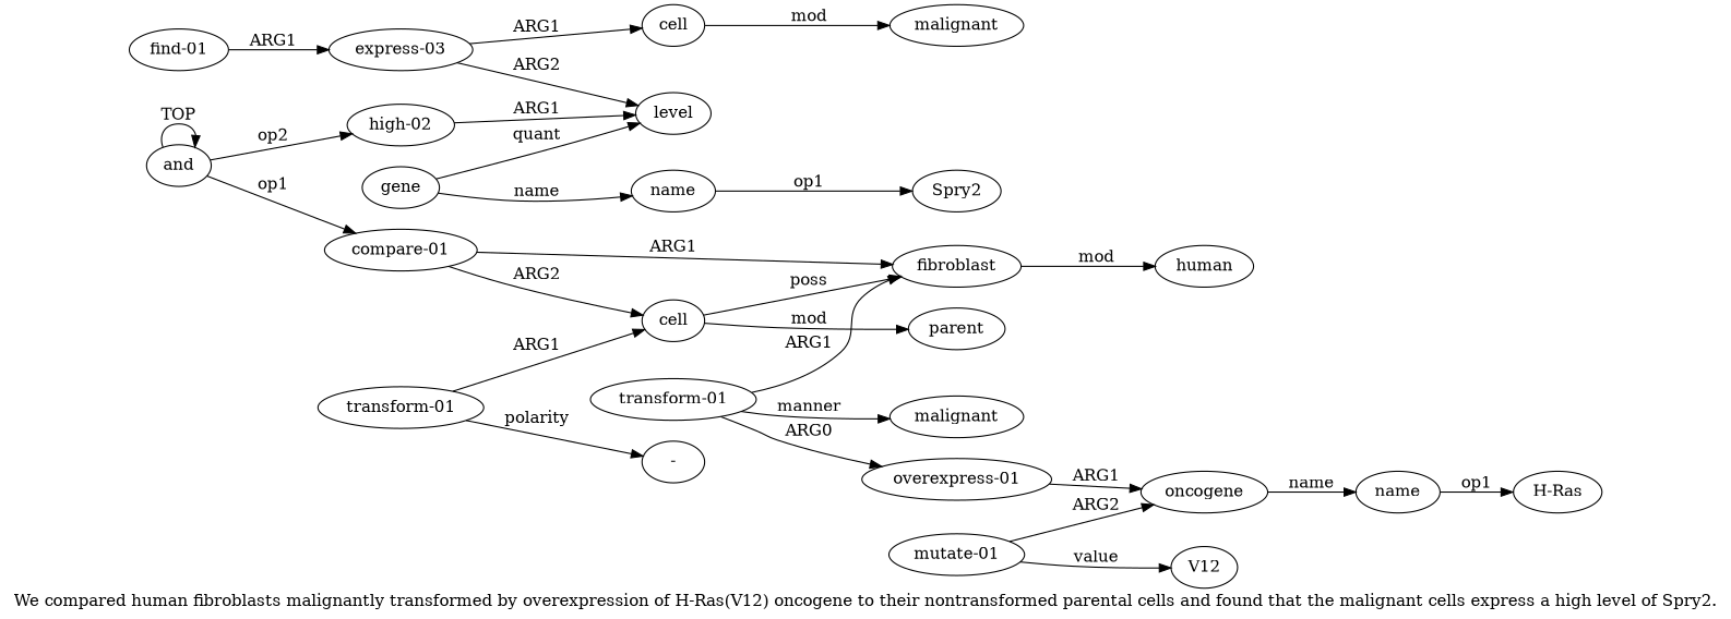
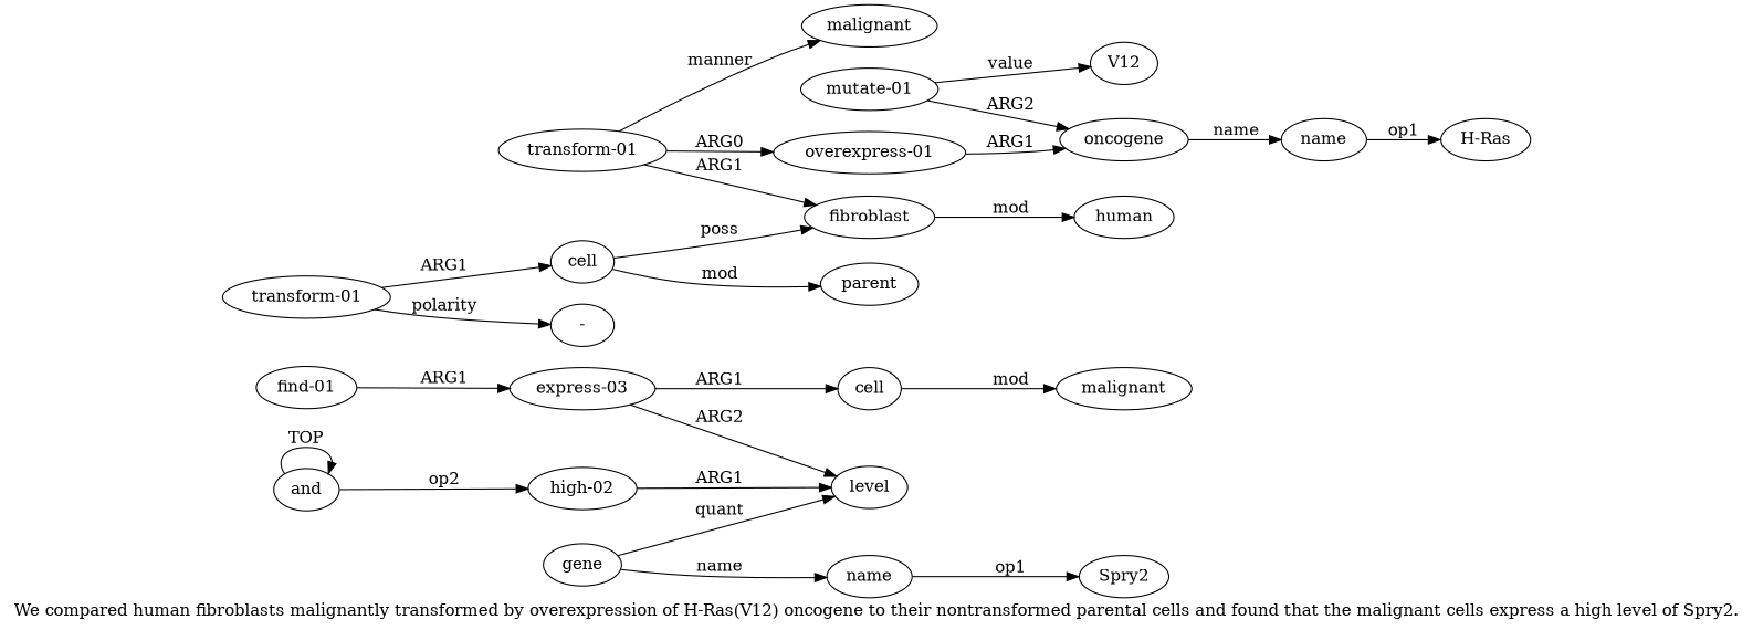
  digraph {
    label="We compared human fibroblasts malignantly transformed by overexpression of H-Ras(V12) oncogene to their nontransformed parental cells and found that the malignant cells express a high level of Spry2."
    rankdir=LR
    node [color=black gold_ind=-1 gold_label=name test_ind=-1 test_label=name]
    edge [color=black gold_label=ARG1 test_label=ARG1]
    n1 [gold_ind=20 gold_label=gene label=gene test_ind=20 test_label=gene]
    n2 [gold_ind=21 label=name test_ind=21]
    n3 [gold_ind=18 gold_label=level label=level test_ind=18 test_label=level]
    n4 [gold_label=Spry2 label=Spry2 test_label=Spry2]
    n5 [gold_label="H-Ras" label="H-Ras" test_label="H-Ras"]
    n6 [gold_label=V12 label=V12 test_label=V12]
    n7 [gold_ind=15 gold_label="express-03" label="express-03" test_ind=15 test_label="express-03"]
    n8 [gold_ind=16 gold_label=cell label=cell test_ind=16 test_label=cell]
    n9 [gold_ind=17 gold_label=malignant label=malignant test_ind=17 test_label=malignant]
    n10 [gold_ind=14 gold_label="find-01" label="find-01" test_ind=14 test_label="find-01"]
    n11 [gold_ind=11 gold_label=cell label=cell test_ind=11 test_label=cell]
    n12 [gold_ind=12 gold_label=parent label=parent test_ind=12 test_label=parent]
    n13 [gold_ind=3 gold_label=fibroblast label=fibroblast test_ind=3 test_label=fibroblast]
    n14 [gold_ind=4 gold_label=human label=human test_ind=4 test_label=human]
    n15 [gold_ind=10 gold_label=malignant label=malignant test_ind=10 test_label=malignant]
    n16 [gold_ind=13 gold_label="transform-01" label="transform-01" test_ind=13 test_label="transform-01"]
    n17 [gold_label="-" label="-" test_label="-"]
    n18 [gold_ind=19 gold_label="high-02" label="high-02" test_ind=19 test_label="high-02"]
-   n19 [gold_ind=1 gold_label="compare-01" label="compare-01" test_ind=1 test_label="compare-01"]
    n20 [gold_ind=0 gold_label=and label=and test_ind=0 test_label=and]
    n21 [gold_ind=5 gold_label="transform-01" label="transform-01" test_ind=5 test_label="transform-01"]
    n22 [gold_ind=6 gold_label="overexpress-01" label="overexpress-01" test_ind=6 test_label="overexpress-01"]
    n23 [gold_ind=7 gold_label=oncogene label=oncogene test_ind=7 test_label=oncogene]
    n24 [gold_ind=8 label=name test_ind=8]
    n25 [gold_ind=9 gold_label="mutate-01" label="mutate-01" test_ind=9 test_label="mutate-01"]
    n1 -> n2 [gold_label=name label=name test_label=name]
    n1 -> n3 [gold_label=quant label=quant test_label=quant]
    n2 -> n4 [gold_label=op1 label=op1 test_label=op1]
    n7 -> n3 [gold_label=ARG2 label=ARG2 test_label=ARG2]
    n7 -> n8 [label=ARG1]
    n8 -> n9 [gold_label=mod label=mod test_label=mod]
    n10 -> n7 [label=ARG1]
    n11 -> n12 [gold_label=mod label=mod test_label=mod]
    n11 -> n13 [gold_label=poss label=poss test_label=poss]
    n13 -> n14 [gold_label=mod label=mod test_label=mod]
    n16 -> n11 [label=ARG1]
    n16 -> n17 [gold_label=polarity label=polarity test_label=polarity]
    n18 -> n3 [label=ARG1]
-   n19 -> n11 [gold_label=ARG2 label=ARG2 test_label=ARG2]
-   n19 -> n13 [label=ARG1]
    n20 -> n18 [gold_label=op2 label=op2 test_label=op2]
-   n20 -> n19 [gold_label=op1 label=op1 test_label=op1]
    n20 -> n20 [gold_label=TOP label=TOP test_label=TOP]
    n21 -> n13 [label=ARG1]
    n21 -> n15 [gold_label=manner label=manner test_label=manner]
    n21 -> n22 [gold_label=ARG0 label=ARG0 test_label=ARG0]
    n22 -> n23 [label=ARG1]
    n23 -> n24 [gold_label=name label=name test_label=name]
    n24 -> n5 [gold_label=op1 label=op1 test_label=op1]
    n25 -> n6 [gold_label=value label=value test_label=value]
    n25 -> n23 [gold_label=ARG2 label=ARG2 test_label=ARG2]
  }
